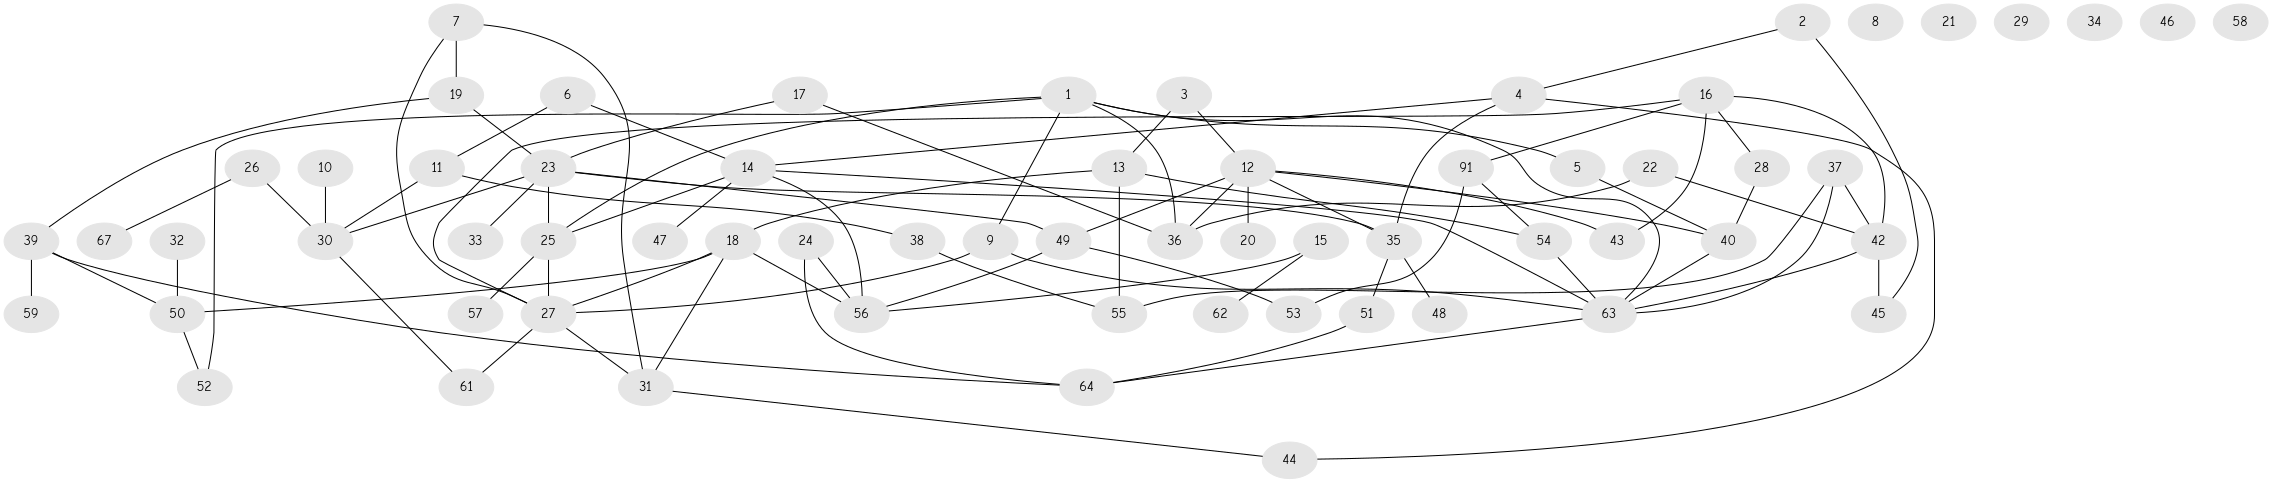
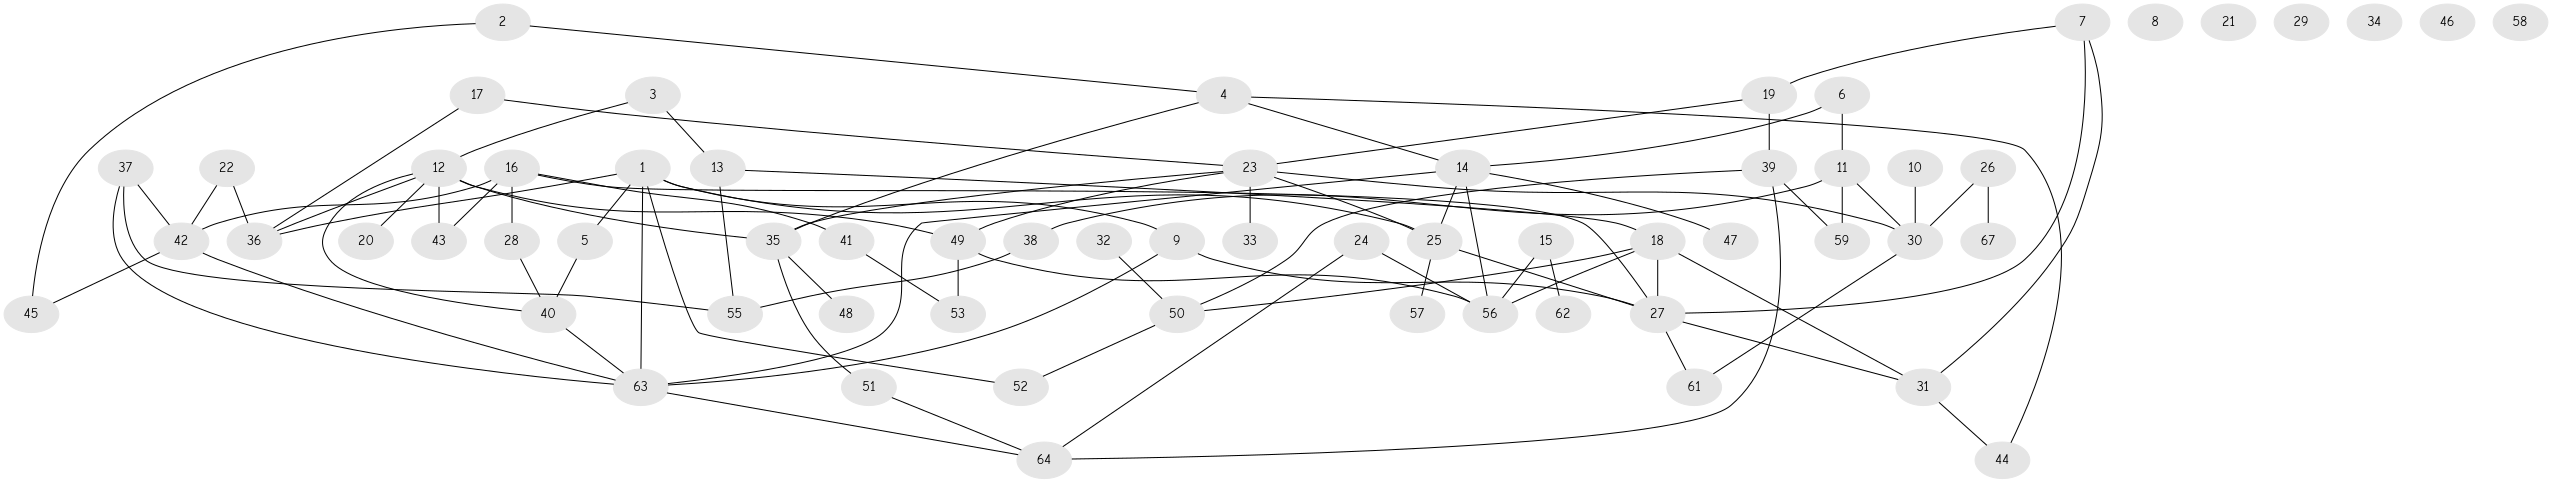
  graph {
    fontname="Comic Neue"
    node [color=gray90 fontname="Comic Neue" style=filled]
    edge [fontname="Comic Neue"]
    1
    5
    9
    25
    36
    52
    63
    40
    27
    57
    64
    2
    4
    45
    14
    35
    44
    3
    12
    13
    20
    43
    49
    47
    56
    48
    51
    6
    11
    30
    38
    59
    7
    19
    31
    23
    39
    61
    8
    10
    55
    53
    18
-   54
    50
    15
    62
    16
    28
-   41 [label=91]
+   41
    42
    17
    33
    21
    22
    24
    26
    n58 [label=67]
    29
    32
    34
    37
    46
    58
    1 -- 5
    1 -- 9
    1 -- 25
    1 -- 36
    1 -- 52
    1 -- 63
    5 -- 40
    9 -- 63
    9 -- 27
    25 -- 27
    25 -- 57
    63 -- 64
    40 -- 63
    27 -- 31
    27 -- 61
    2 -- 4
    2 -- 45
    4 -- 14
    4 -- 35
    4 -- 44
    14 -- 25
    14 -- 63
    14 -- 47
    14 -- 56
    35 -- 48
    35 -- 51
    3 -- 12
    3 -- 13
    12 -- 36
    12 -- 40
    12 -- 35
    12 -- 20
    12 -- 43
    12 -- 49
    13 -- 55
    13 -- 18
-   13 -- 54
    49 -- 56
    49 -- 53
    51 -- 64
    6 -- 14
    6 -- 11
    11 -- 30
    11 -- 38
+   11 -- 59
    30 -- 61
    38 -- 55
    7 -- 27
    7 -- 19
    7 -- 31
    19 -- 23
    19 -- 39
    31 -- 44
    23 -- 25
    23 -- 35
    23 -- 49
    23 -- 30
    23 -- 33
    39 -- 64
    39 -- 59
    39 -- 50
    10 -- 30
    18 -- 27
    18 -- 56
    18 -- 31
    18 -- 50
-   54 -- 63
    50 -- 52
    15 -- 56
    15 -- 62
    16 -- 27
    16 -- 43
    16 -- 28
    16 -- 41
    16 -- 42
    28 -- 40
    41 -- 53
-   41 -- 54
    42 -- 63
    42 -- 45
    17 -- 36
    17 -- 23
    22 -- 36
    22 -- 42
    24 -- 64
    24 -- 56
    26 -- 30
    26 -- n58
    32 -- 50
    37 -- 63
    37 -- 55
    37 -- 42
  }
